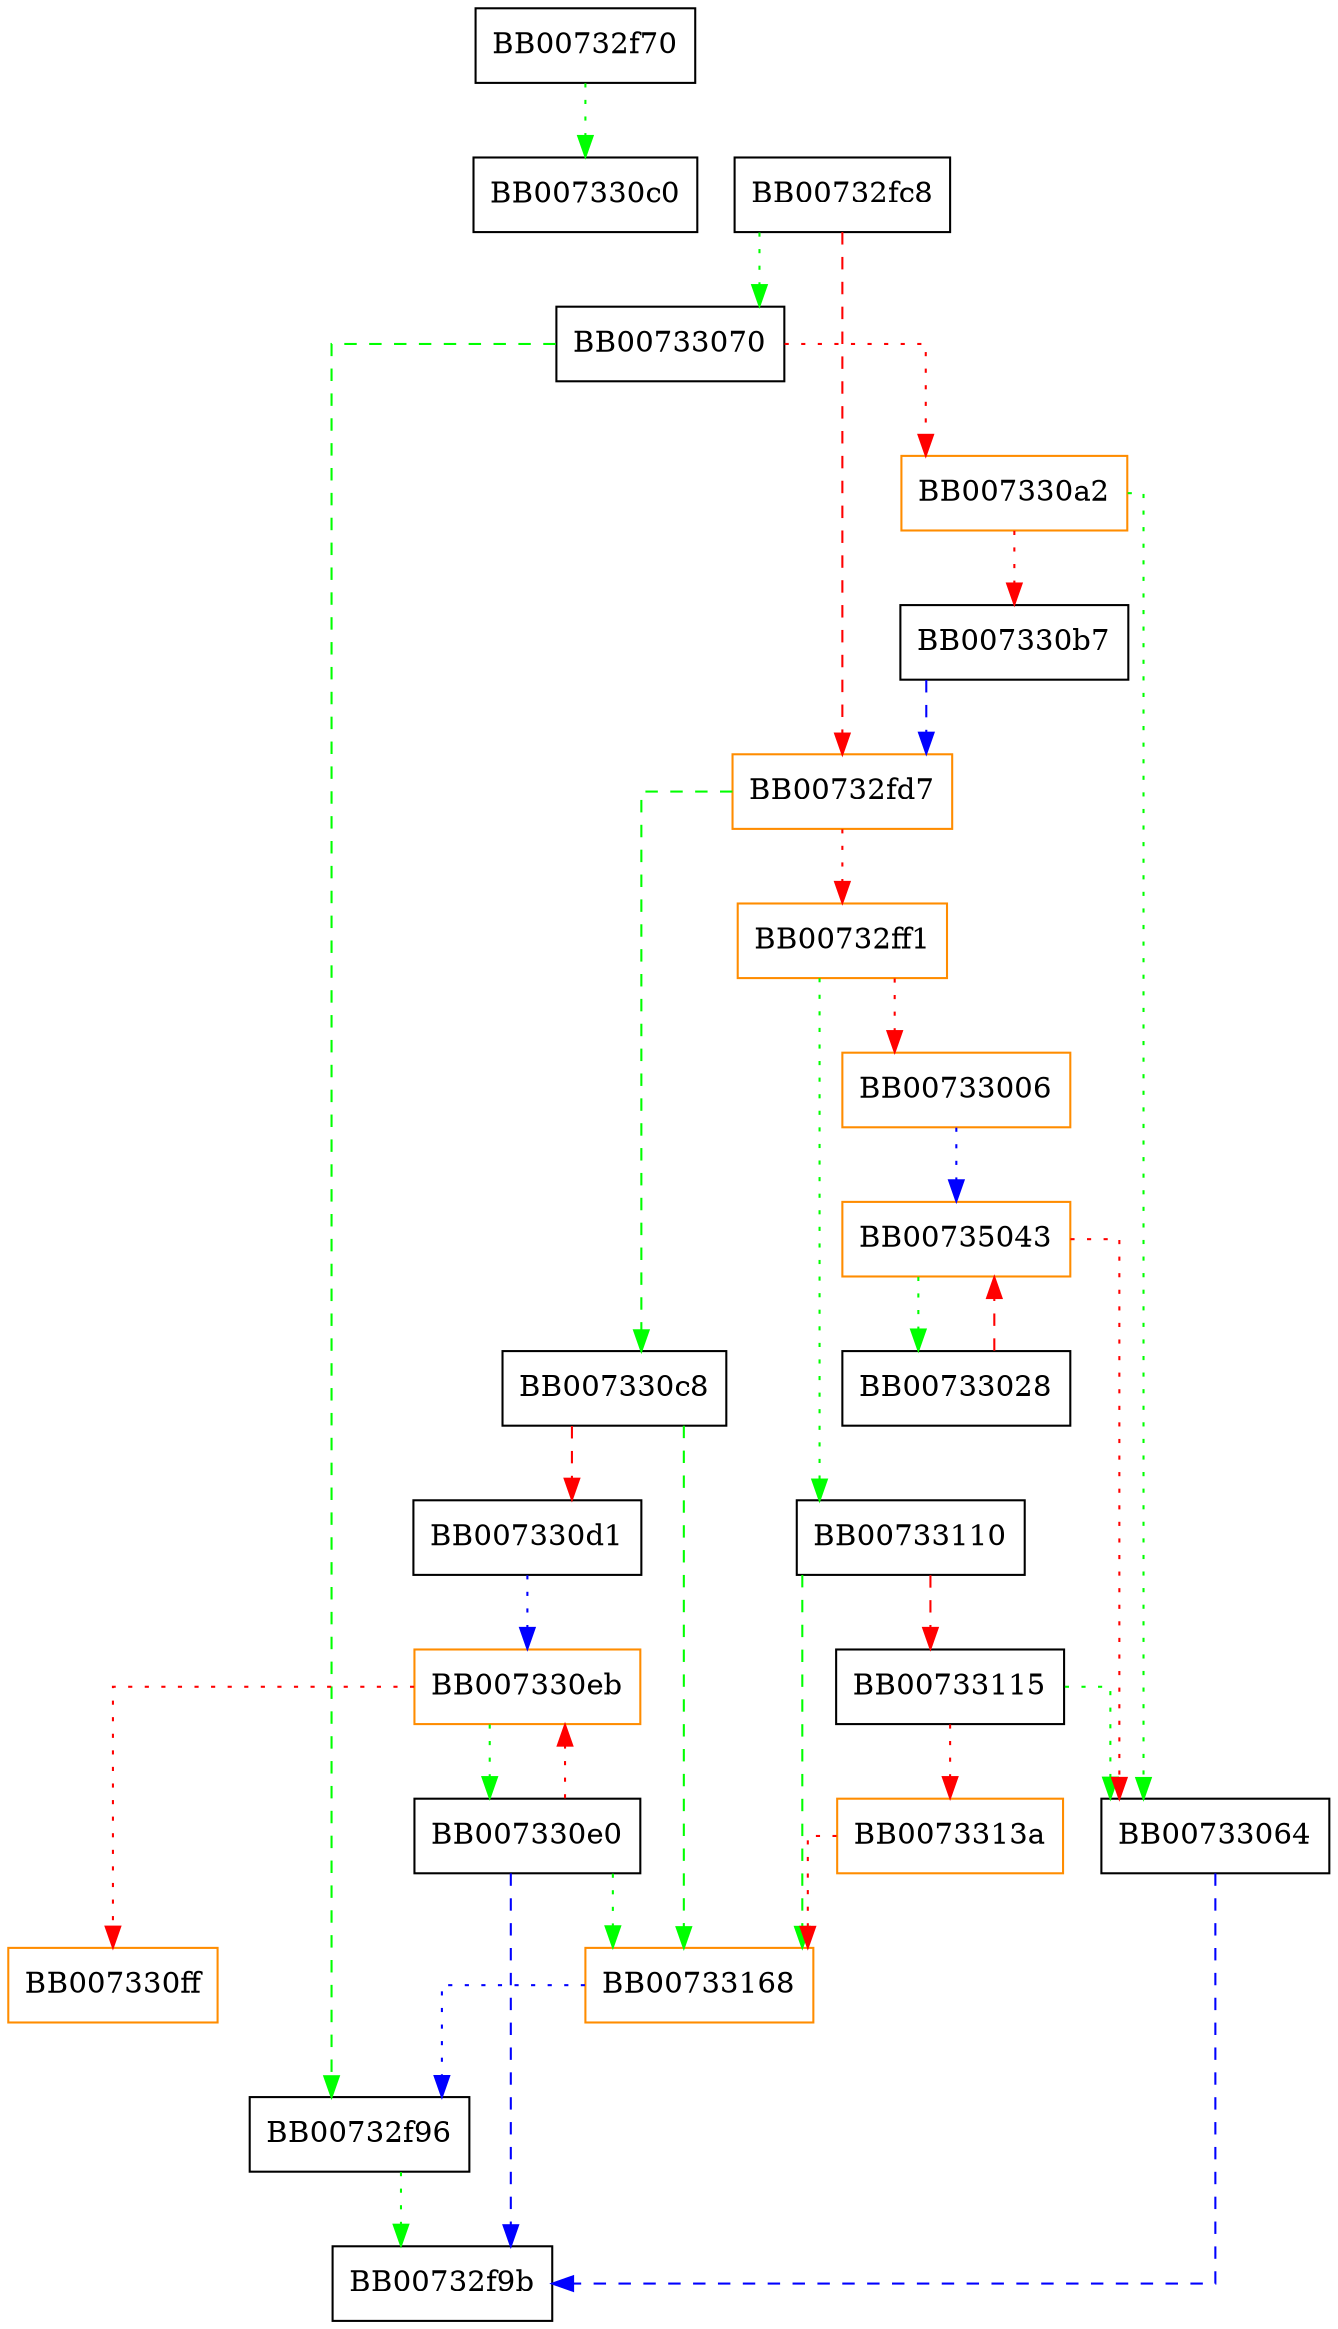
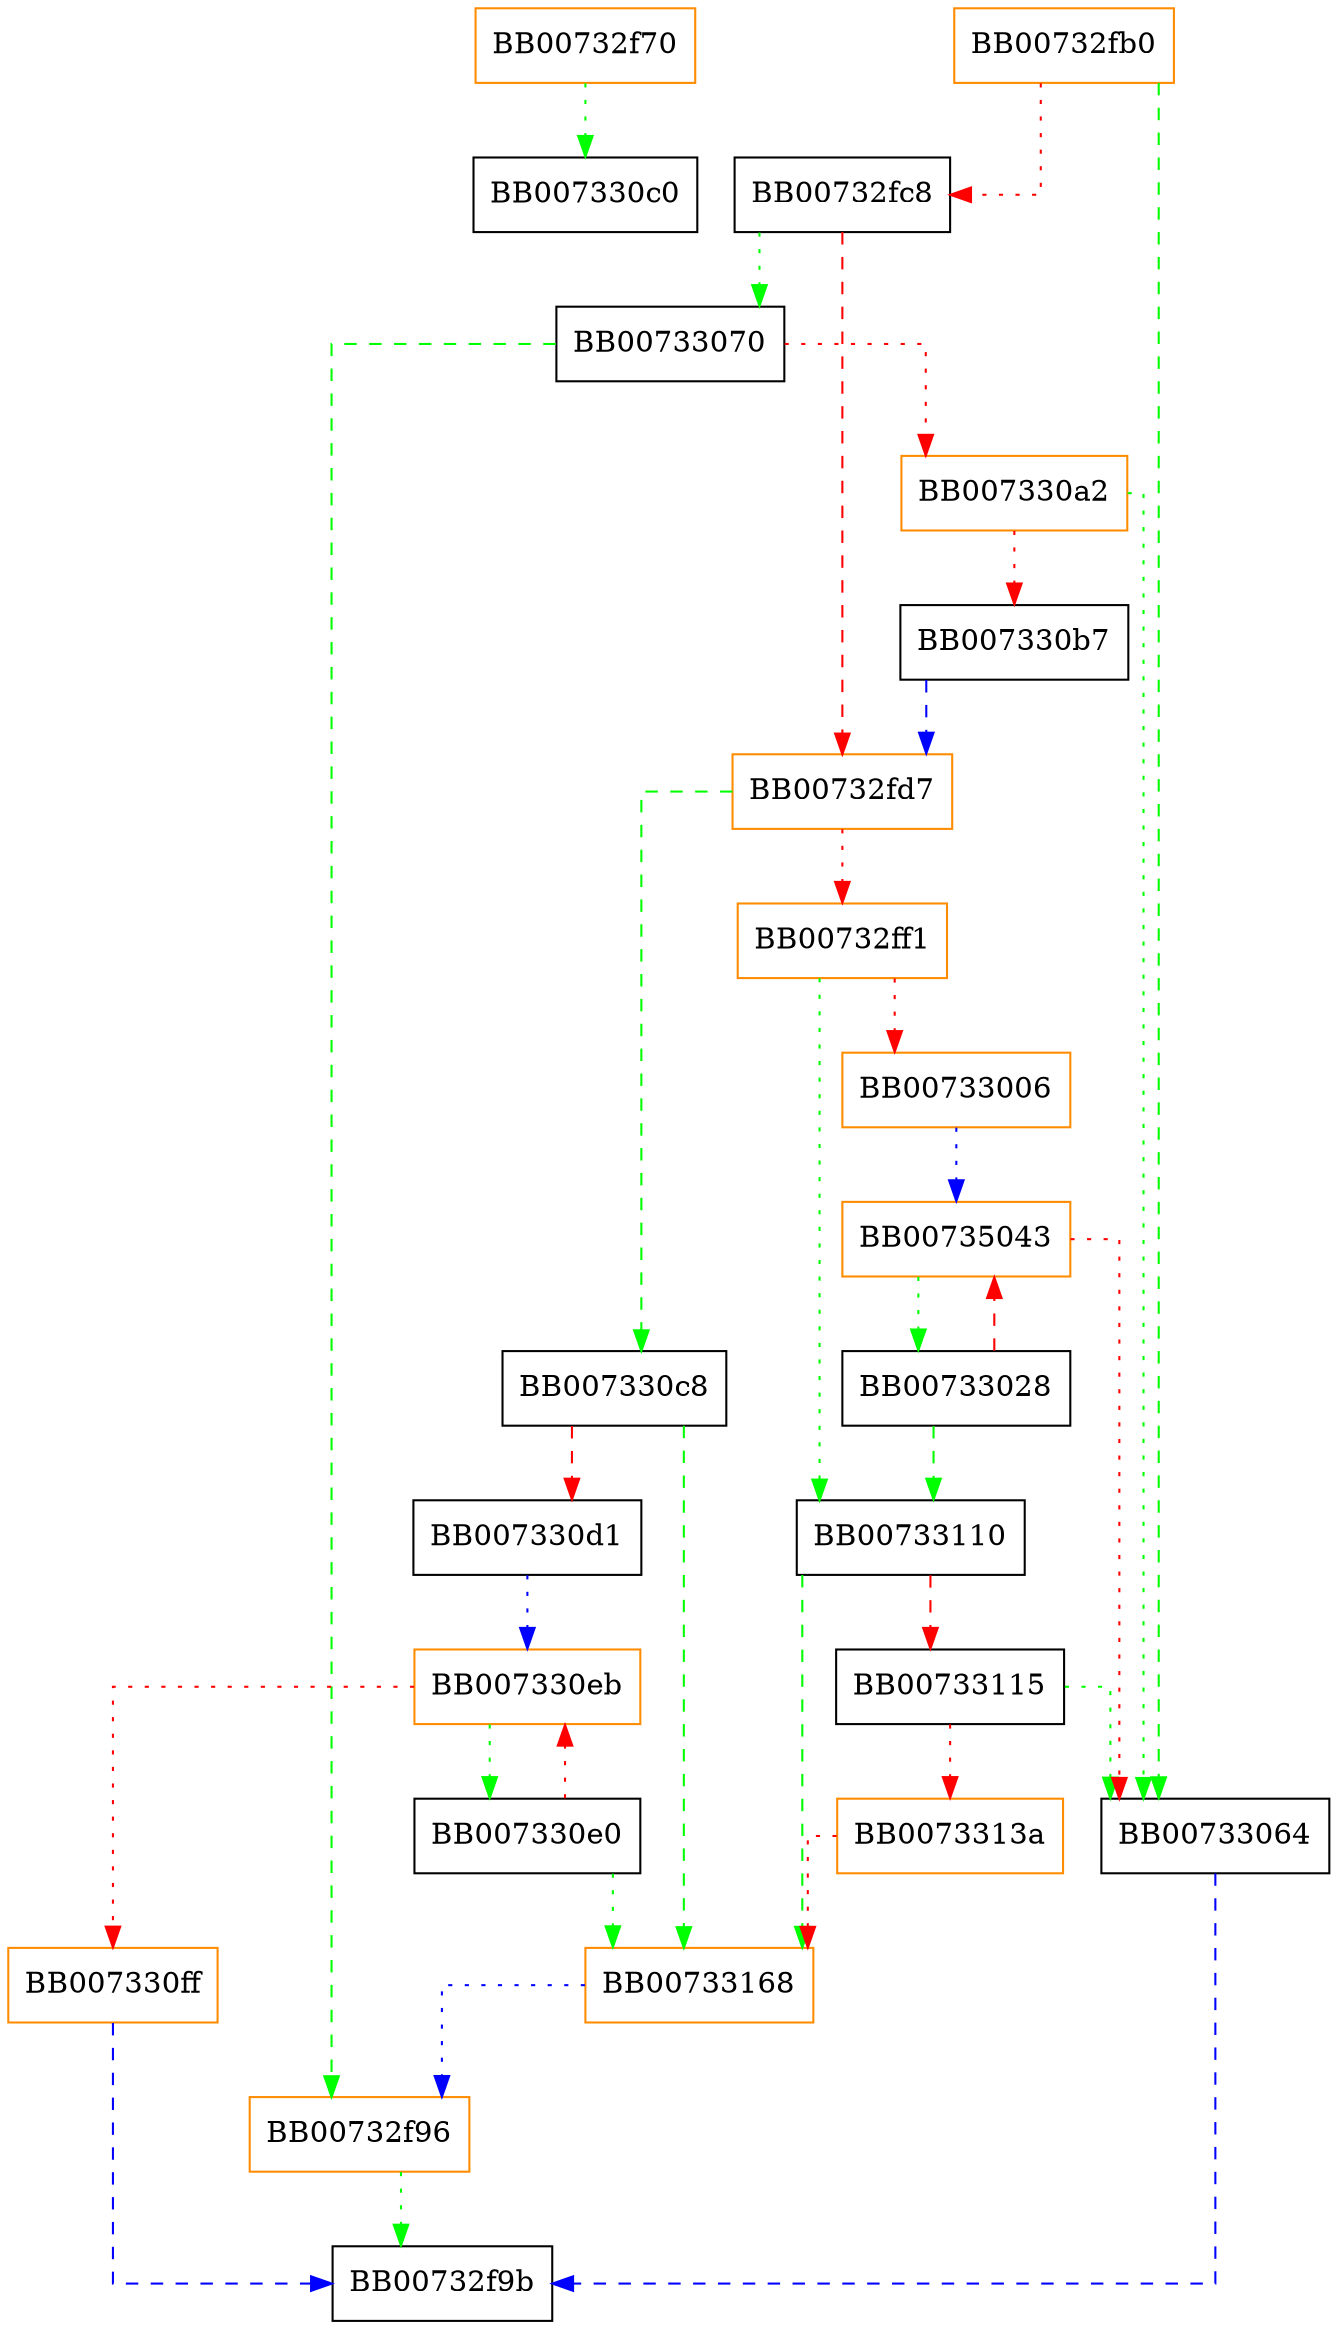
  digraph {
    splines=ortho
    node [color=darkorange shape=box]
    edge [color=green style=dotted]
-   BB00732f70 [color=black]
+   BB00732f70
    BB007330c0 [color=black]
+   BB00732fb0
    BB00733064 [color=black]
    BB00732fc8 [color=black]
-   BB00732f96 [color=black]
+   BB00732f96
    BB00732f9b [color=black]
    BB00733070 [color=black]
    BB00732fd7
    BB007330a2
    BB007330c8 [color=black]
    BB00732ff1
    BB007330b7 [color=black]
    BB00733168
    BB007330d1 [color=black]
    BB00733110 [color=black]
    BB00733006
    BB007330eb
    BB00733115 [color=black]
    n20 [label=BB00735043]
    BB0073313a
    BB00733028 [color=black]
    BB007330e0 [color=black]
    BB007330ff
    BB00732f70 -> BB007330c0
+   BB00732fb0 -> BB00733064 [style=dashed]
+   BB00732fb0 -> BB00732fc8 [color=red]
    BB00733064 -> BB00732f9b [color=blue style=dashed]
    BB00732fc8 -> BB00733070
    BB00732fc8 -> BB00732fd7 [color=red style=dashed]
    BB00732f96 -> BB00732f9b
    BB00733070 -> BB00732f96 [style=dashed]
    BB00733070 -> BB007330a2 [color=red]
    BB00732fd7 -> BB007330c8 [style=dashed]
    BB00732fd7 -> BB00732ff1 [color=red]
    BB007330a2 -> BB00733064
    BB007330a2 -> BB007330b7 [color=red]
    BB007330c8 -> BB00733168 [style=dashed]
    BB007330c8 -> BB007330d1 [color=red style=dashed]
    BB00732ff1 -> BB00733110
    BB00732ff1 -> BB00733006 [color=red]
    BB007330b7 -> BB00732fd7 [color=blue style=dashed]
    BB00733168 -> BB00732f96 [color=blue]
    BB007330d1 -> BB007330eb [color=blue]
    BB00733110 -> BB00733168 [style=dashed]
    BB00733110 -> BB00733115 [color=red style=dashed]
    BB00733006 -> n20 [color=blue]
    BB007330eb -> BB007330e0
    BB007330eb -> BB007330ff [color=red]
    BB00733115 -> BB00733064
    BB00733115 -> BB0073313a [color=red]
    n20 -> BB00733064 [color=red]
    n20 -> BB00733028
    BB0073313a -> BB00733168 [color=red]
+   BB00733028 -> BB00733110 [style=dashed]
    BB00733028 -> n20 [color=red style=dashed]
    BB007330e0 -> BB00733168
    BB007330e0 -> BB007330eb [color=red]
-   BB007330e0 -> BB00732f9b [color=blue style=dashed]
+   BB007330ff -> BB00732f9b [color=blue style=dashed]
  }
